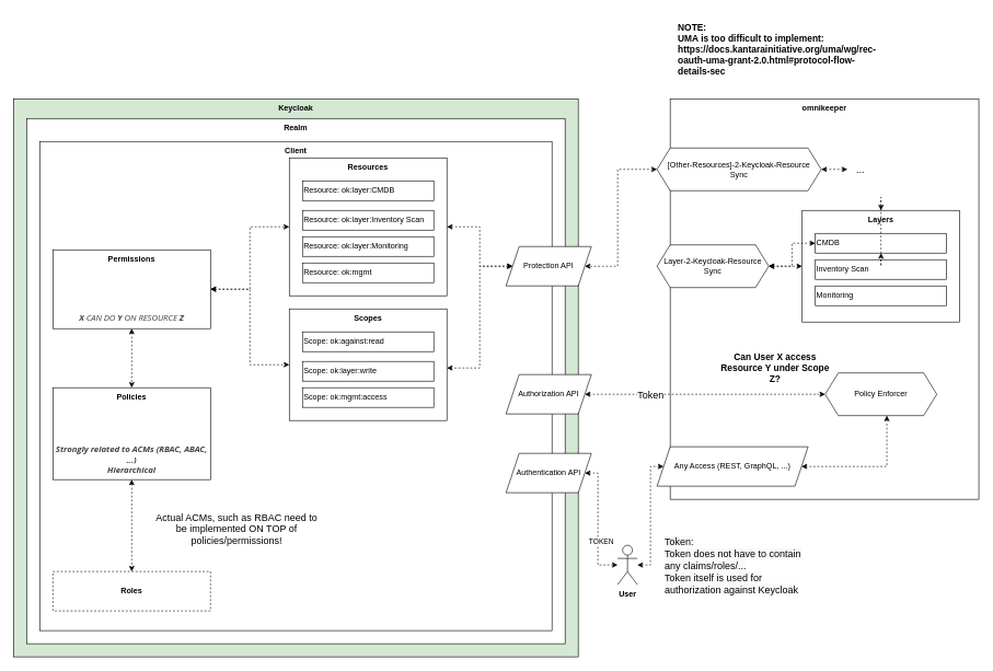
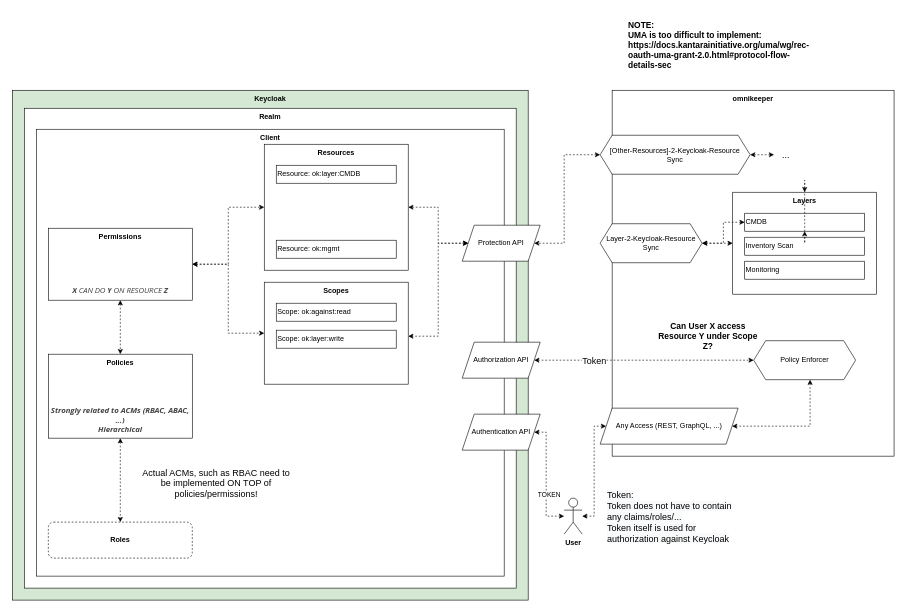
  <mxCell id="0" />
  <mxCell id="1" parent="0" />
  <mxCell id="2" value="Keycloak" style="rounded=0;whiteSpace=wrap;html=1;verticalAlign=top;fontStyle=1;fillColor=#d5e8d4;" vertex="1" parent="1"><mxGeometry x="20" y="150" width="860" height="850" as="geometry" /></mxCell>
  <mxCell id="3" value="Realm" style="rounded=0;whiteSpace=wrap;html=1;verticalAlign=top;fontStyle=1" vertex="1" parent="1"><mxGeometry x="40" y="180" width="820" height="800" as="geometry" /></mxCell>
  <mxCell id="4" value="Client" style="rounded=0;whiteSpace=wrap;html=1;verticalAlign=top;fontStyle=1" vertex="1" parent="1"><mxGeometry x="60" y="215" width="780" height="745" as="geometry" /></mxCell>
  <mxCell id="5" value="" style="group" vertex="1" connectable="0" parent="1"><mxGeometry x="440" y="240" width="240" height="210" as="geometry" /></mxCell>
  <mxCell id="6" value="Resources" style="rounded=0;whiteSpace=wrap;html=1;verticalAlign=top;fontStyle=1" vertex="1" parent="5"><mxGeometry width="240" height="210" as="geometry" /></mxCell>
  <mxCell id="7" value="Resource: ok:layer:CMDB" style="rounded=0;whiteSpace=wrap;html=1;align=left;" vertex="1" parent="5"><mxGeometry x="20" y="35" width="200" height="30" as="geometry" /></mxCell>
- <mxCell id="8" value="Resource: ok:layer:Inventory Scan" style="rounded=0;whiteSpace=wrap;html=1;align=left;" vertex="1" parent="5"><mxGeometry x="20" y="80" width="200" height="30" as="geometry" /></mxCell>
- <mxCell id="9" value="Resource: ok:layer:Monitoring" style="rounded=0;whiteSpace=wrap;html=1;align=left;" vertex="1" parent="5"><mxGeometry x="20" y="120" width="200" height="30" as="geometry" /></mxCell>
  <mxCell id="10" value="Resource: ok:mgmt" style="rounded=0;whiteSpace=wrap;html=1;align=left;" vertex="1" parent="5"><mxGeometry x="20" y="160" width="200" height="30" as="geometry" /></mxCell>
  <mxCell id="11" value="omnikeeper" style="rounded=0;whiteSpace=wrap;html=1;verticalAlign=top;fontStyle=1" vertex="1" parent="1"><mxGeometry x="1020" y="150" width="470" height="610" as="geometry" /></mxCell>
  <mxCell id="12" value="" style="group" vertex="1" connectable="0" parent="1"><mxGeometry x="1221" y="320" width="240" height="170" as="geometry" /></mxCell>
  <mxCell id="13" value="Layers" style="rounded=0;whiteSpace=wrap;html=1;verticalAlign=top;fontStyle=1" vertex="1" parent="12"><mxGeometry width="240" height="170" as="geometry" /></mxCell>
  <mxCell id="14" value="CMDB" style="rounded=0;whiteSpace=wrap;html=1;align=left;" vertex="1" parent="12"><mxGeometry x="20" y="35" width="200" height="30" as="geometry" /></mxCell>
  <mxCell id="15" value="Inventory Scan" style="rounded=0;whiteSpace=wrap;html=1;align=left;" vertex="1" parent="12"><mxGeometry x="20" y="75" width="200" height="30" as="geometry" /></mxCell>
  <mxCell id="16" value="Monitoring" style="rounded=0;whiteSpace=wrap;html=1;align=left;" vertex="1" parent="12"><mxGeometry x="20" y="115" width="200" height="30" as="geometry" /></mxCell>
  <mxCell id="17" style="edgeStyle=orthogonalEdgeStyle;rounded=0;orthogonalLoop=1;jettySize=auto;html=1;startArrow=classic;startFill=1;dashed=1;" edge="1" parent="1" source="19" target="14"><mxGeometry relative="1" as="geometry" /></mxCell>
  <mxCell id="18" style="edgeStyle=orthogonalEdgeStyle;rounded=0;orthogonalLoop=1;jettySize=auto;html=1;startArrow=classic;startFill=1;dashed=1;" edge="1" parent="1" source="19" target="13"><mxGeometry relative="1" as="geometry" /></mxCell>
  <mxCell id="19" value="Layer-2-Keycloak-Resource Sync" style="shape=hexagon;perimeter=hexagonPerimeter2;whiteSpace=wrap;html=1;fixedSize=1;align=center;" vertex="1" parent="1"><mxGeometry x="1000" y="372.5" width="170" height="65" as="geometry" /></mxCell>
  <mxCell id="20" style="edgeStyle=orthogonalEdgeStyle;rounded=0;orthogonalLoop=1;jettySize=auto;html=1;startArrow=classic;startFill=1;dashed=1;" edge="1" parent="1" source="22" target="6"><mxGeometry relative="1" as="geometry"><Array as="points"><mxPoint x="730" y="405" /><mxPoint x="730" y="345" /></Array></mxGeometry></mxCell>
  <mxCell id="21" style="edgeStyle=orthogonalEdgeStyle;rounded=0;orthogonalLoop=1;jettySize=auto;html=1;startArrow=classic;startFill=1;dashed=1;" edge="1" parent="1" source="22" target="49"><mxGeometry relative="1" as="geometry"><Array as="points"><mxPoint x="730" y="405" /><mxPoint x="730" y="560" /></Array></mxGeometry></mxCell>
  <mxCell id="22" value="Protection API" style="shape=parallelogram;perimeter=parallelogramPerimeter;whiteSpace=wrap;html=1;fixedSize=1;align=center;" vertex="1" parent="1"><mxGeometry x="770" y="375" width="130" height="60" as="geometry" /></mxCell>
  <mxCell id="23" value="Any Access (REST, GraphQL, ...)" style="shape=parallelogram;perimeter=parallelogramPerimeter;whiteSpace=wrap;html=1;fixedSize=1;align=center;" vertex="1" parent="1"><mxGeometry x="1000" y="680" width="230" height="60" as="geometry" /></mxCell>
  <mxCell id="24" style="edgeStyle=orthogonalEdgeStyle;rounded=0;orthogonalLoop=1;jettySize=auto;html=1;dashed=1;startArrow=classic;startFill=1;" edge="1" parent="1" source="25" target="23"><mxGeometry relative="1" as="geometry"><Array as="points"><mxPoint x="1350" y="710" /></Array></mxGeometry></mxCell>
  <mxCell id="25" value="Policy Enforcer" style="shape=hexagon;perimeter=hexagonPerimeter2;whiteSpace=wrap;html=1;fixedSize=1;align=center;" vertex="1" parent="1"><mxGeometry x="1256" y="567.5" width="170" height="65" as="geometry" /></mxCell>
  <mxCell id="26" style="edgeStyle=orthogonalEdgeStyle;rounded=0;orthogonalLoop=1;jettySize=auto;html=1;dashed=1;startArrow=classic;startFill=1;" edge="1" parent="1" source="13" target="14"><mxGeometry relative="1" as="geometry" /></mxCell>
  <mxCell id="27" style="edgeStyle=orthogonalEdgeStyle;rounded=0;orthogonalLoop=1;jettySize=auto;html=1;dashed=1;startArrow=classic;startFill=1;" edge="1" parent="1" source="29" target="25"><mxGeometry relative="1" as="geometry" /></mxCell>
  <mxCell id="28" value="Token" style="edgeLabel;html=1;align=center;verticalAlign=middle;resizable=0;points=[];fontSize=15;" vertex="1" connectable="0" parent="27"><mxGeometry x="-0.315" y="5" relative="1" as="geometry"><mxPoint x="-26" y="5" as="offset" /></mxGeometry></mxCell>
  <mxCell id="29" value="Authorization API" style="shape=parallelogram;perimeter=parallelogramPerimeter;whiteSpace=wrap;html=1;fixedSize=1;align=center;" vertex="1" parent="1"><mxGeometry x="770" y="570" width="130" height="60" as="geometry" /></mxCell>
  <mxCell id="30" value="Can User X access Resource Y under Scope Z?" style="text;html=1;strokeColor=none;fillColor=none;align=center;verticalAlign=middle;whiteSpace=wrap;rounded=0;fontStyle=1;fontSize=14;" vertex="1" parent="1"><mxGeometry x="1090" y="530" width="180" height="60" as="geometry" /></mxCell>
  <mxCell id="31" style="edgeStyle=orthogonalEdgeStyle;rounded=0;orthogonalLoop=1;jettySize=auto;html=1;dashed=1;startArrow=classic;startFill=1;" edge="1" parent="1" source="32" target="23"><mxGeometry relative="1" as="geometry"><Array as="points"><mxPoint x="990" y="860" /><mxPoint x="990" y="710" /></Array></mxGeometry></mxCell>
  <mxCell id="32" value="User" style="shape=umlActor;verticalLabelPosition=bottom;verticalAlign=top;html=1;outlineConnect=0;align=center;fontStyle=1" vertex="1" parent="1"><mxGeometry x="940" y="830" width="30" height="60" as="geometry" /></mxCell>
  <mxCell id="33" style="edgeStyle=orthogonalEdgeStyle;rounded=0;orthogonalLoop=1;jettySize=auto;html=1;dashed=1;startArrow=classic;startFill=1;" edge="1" parent="1" source="35" target="32"><mxGeometry relative="1" as="geometry"><Array as="points"><mxPoint x="910" y="720" /><mxPoint x="910" y="860" /></Array></mxGeometry></mxCell>
  <mxCell id="34" value="TOKEN" style="edgeLabel;html=1;align=center;verticalAlign=middle;resizable=0;points=[];" vertex="1" connectable="0" parent="33"><mxGeometry x="0.31" y="4" relative="1" as="geometry"><mxPoint as="offset" /></mxGeometry></mxCell>
  <mxCell id="35" value="Authentication API" style="shape=parallelogram;perimeter=parallelogramPerimeter;whiteSpace=wrap;html=1;fixedSize=1;align=center;" vertex="1" parent="1"><mxGeometry x="770" y="690" width="130" height="60" as="geometry" /></mxCell>
- <mxCell id="36" value="NOTE:&lt;br&gt;UMA is too difficult to implement:&amp;nbsp;&lt;br&gt;https://docs.kantarainitiative.org/uma/wg/rec-oauth-uma-grant-2.0.html#protocol-flow-details-sec" style="text;html=1;strokeColor=none;fillColor=none;align=left;verticalAlign=middle;whiteSpace=wrap;rounded=0;fontStyle=1;fontSize=14;" vertex="1" parent="1"><mxGeometry x="1030" width="320" height="110" as="geometry" y="20" /></mxCell>
+ <mxCell id="36" value="NOTE:&lt;br&gt;UMA is too difficult to implement:&amp;nbsp;&lt;br&gt;https://docs.kantarainitiative.org/uma/wg/rec-oauth-uma-grant-2.0.html#protocol-flow-details-sec" style="text;html=1;strokeColor=none;fillColor=none;align=left;verticalAlign=middle;whiteSpace=wrap;rounded=0;fontStyle=1;fontSize=14;" vertex="1" parent="1"><mxGeometry x="1045" y="20" width="320" height="110" as="geometry" /></mxCell>
  <mxCell id="37" style="edgeStyle=orthogonalEdgeStyle;rounded=0;orthogonalLoop=1;jettySize=auto;html=1;dashed=1;fontSize=15;startArrow=classic;startFill=1;" edge="1" parent="1" source="38" target="54"><mxGeometry relative="1" as="geometry" /></mxCell>
  <mxCell id="38" value="Policies" style="rounded=0;whiteSpace=wrap;html=1;verticalAlign=top;fontStyle=1" vertex="1" parent="1"><mxGeometry x="80" y="590" width="240" height="140" as="geometry" /></mxCell>
  <mxCell id="39" style="edgeStyle=orthogonalEdgeStyle;rounded=0;orthogonalLoop=1;jettySize=auto;html=1;dashed=1;fontSize=13;startArrow=classic;startFill=1;" edge="1" parent="1" source="55" target="38"><mxGeometry relative="1" as="geometry" /></mxCell>
  <mxCell id="40" style="edgeStyle=orthogonalEdgeStyle;rounded=0;orthogonalLoop=1;jettySize=auto;html=1;entryX=0;entryY=0.5;entryDx=0;entryDy=0;dashed=1;fontSize=13;startArrow=classic;startFill=1;" edge="1" parent="1" source="55" target="6"><mxGeometry relative="1" as="geometry" /></mxCell>
  <mxCell id="41" style="edgeStyle=orthogonalEdgeStyle;rounded=0;orthogonalLoop=1;jettySize=auto;html=1;dashed=1;fontSize=13;startArrow=classic;startFill=1;" edge="1" parent="1" source="55" target="49"><mxGeometry relative="1" as="geometry" /></mxCell>
  <mxCell id="42" value="&lt;font color=&quot;#444444&quot; face=&quot;open sans, dejavu sans, sans-serif&quot;&gt;&lt;span style=&quot;letter-spacing: -0.065px ; background-color: rgb(255 , 255 , 255)&quot;&gt;&lt;b&gt;Strongly related to ACMs (RBAC, ABAC, ...)&lt;br&gt;Hierarchical&lt;br&gt;&lt;/b&gt;&lt;/span&gt;&lt;/font&gt;" style="text;whiteSpace=wrap;html=1;fontSize=13;align=center;fontStyle=2" vertex="1" parent="1"><mxGeometry x="80" y="670" width="240" height="60" as="geometry" /></mxCell>
  <mxCell id="43" style="edgeStyle=orthogonalEdgeStyle;rounded=0;orthogonalLoop=1;jettySize=auto;html=1;dashed=1;fontSize=15;startArrow=classic;startFill=1;" edge="1" parent="1" source="45" target="22"><mxGeometry relative="1" as="geometry"><Array as="points"><mxPoint x="940" y="258" /><mxPoint x="940" y="405" /></Array></mxGeometry></mxCell>
  <mxCell id="44" style="edgeStyle=orthogonalEdgeStyle;rounded=0;orthogonalLoop=1;jettySize=auto;html=1;dashed=1;fontSize=15;startArrow=classic;startFill=1;" edge="1" parent="1" source="45" target="46"><mxGeometry relative="1" as="geometry"><mxPoint x="1660" y="257.5" as="targetPoint" /></mxGeometry></mxCell>
  <mxCell id="45" value="[Other-Resources]-2-Keycloak-Resource&lt;br&gt;Sync" style="shape=hexagon;perimeter=hexagonPerimeter2;whiteSpace=wrap;html=1;fixedSize=1;align=center;" vertex="1" parent="1"><mxGeometry x="1000" y="225" width="250" height="65" as="geometry" /></mxCell>
  <mxCell id="46" value="..." style="text;html=1;strokeColor=none;fillColor=none;align=center;verticalAlign=middle;whiteSpace=wrap;rounded=0;fontSize=15;" vertex="1" parent="1"><mxGeometry x="1290" y="247.5" width="40" height="20" as="geometry" /></mxCell>
  <mxCell id="47" value="&lt;span style=&quot;color: rgb(0 , 0 , 0) ; font-family: &amp;#34;helvetica&amp;#34; ; font-size: 15px ; font-style: normal ; font-weight: 400 ; letter-spacing: normal ; text-align: center ; text-indent: 0px ; text-transform: none ; word-spacing: 0px ; background-color: rgb(248 , 249 , 250) ; display: inline ; float: none&quot;&gt;Token:&lt;/span&gt;&lt;br style=&quot;color: rgb(0 , 0 , 0) ; font-family: &amp;#34;helvetica&amp;#34; ; font-size: 15px ; font-style: normal ; font-weight: 400 ; letter-spacing: normal ; text-align: center ; text-indent: 0px ; text-transform: none ; word-spacing: 0px ; background-color: rgb(248 , 249 , 250)&quot;&gt;&lt;span style=&quot;color: rgb(0 , 0 , 0) ; font-family: &amp;#34;helvetica&amp;#34; ; font-size: 15px ; font-style: normal ; font-weight: 400 ; letter-spacing: normal ; text-align: center ; text-indent: 0px ; text-transform: none ; word-spacing: 0px ; background-color: rgb(248 , 249 , 250) ; display: inline ; float: none&quot;&gt;Token does not have to contain any claims/roles/...&lt;br&gt;Token itself is used for authorization against Keycloak&lt;br&gt;&lt;/span&gt;" style="text;whiteSpace=wrap;html=1;fontSize=15;" vertex="1" parent="1"><mxGeometry x="1010" y="810" width="210" height="70" as="geometry" /></mxCell>
  <mxCell id="48" value="" style="group" vertex="1" connectable="0" parent="1"><mxGeometry x="440" y="470" width="240" height="170" as="geometry" /></mxCell>
  <mxCell id="49" value="Scopes" style="rounded=0;whiteSpace=wrap;html=1;verticalAlign=top;fontStyle=1" vertex="1" parent="48"><mxGeometry width="240" height="170" as="geometry" /></mxCell>
  <mxCell id="50" value="Scope: ok:against:read" style="rounded=0;whiteSpace=wrap;html=1;align=left;" vertex="1" parent="48"><mxGeometry x="20" y="35" width="200" height="30" as="geometry" /></mxCell>
  <mxCell id="51" value="Scope: ok:layer:write" style="rounded=0;whiteSpace=wrap;html=1;align=left;" vertex="1" parent="48"><mxGeometry x="20" y="80" width="200" height="30" as="geometry" /></mxCell>
- <mxCell id="52" value="Scope: ok:mgmt:access" style="rounded=0;whiteSpace=wrap;html=1;align=left;" vertex="1" parent="48"><mxGeometry x="20" y="120" width="200" height="30" as="geometry" /></mxCell>
  <mxCell id="53" value="Actual ACMs, such as RBAC need to be implemented ON TOP of policies/permissions!" style="text;html=1;strokeColor=none;fillColor=none;align=center;verticalAlign=middle;whiteSpace=wrap;rounded=0;fontSize=15;" vertex="1" parent="1"><mxGeometry x="230" y="760" width="260" height="90" as="geometry" /></mxCell>
- <mxCell id="54" value="Roles" style="rounded=0;whiteSpace=wrap;html=1;verticalAlign=middle;fontStyle=1;dashed=1;" vertex="1" parent="1"><mxGeometry x="80" y="870" width="240" height="60" as="geometry" /></mxCell>
+ <mxCell id="54" value="Roles" style="whiteSpace=wrap;html=1;verticalAlign=middle;fontStyle=1;dashed=1;rounded=1;" vertex="1" parent="1"><mxGeometry x="80" y="870" width="240" height="60" as="geometry" /></mxCell>
  <mxCell id="55" value="Permissions" style="rounded=0;whiteSpace=wrap;html=1;verticalAlign=top;fontStyle=1" vertex="1" parent="1"><mxGeometry x="80" y="380" width="240" height="120" as="geometry" /></mxCell>
  <mxCell id="56" value="&lt;strong style=&quot;box-sizing: border-box; font-weight: bold; line-height: inherit; letter-spacing: -0.005em; color: rgb(68, 68, 68); font-family: &amp;quot;open sans&amp;quot;, &amp;quot;dejavu sans&amp;quot;, sans-serif; font-size: 13px; text-indent: 0px; text-transform: none; word-spacing: 0px; background-color: rgb(255, 255, 255);&quot;&gt;X&lt;/strong&gt;&lt;span style=&quot;color: rgb(68, 68, 68); font-family: &amp;quot;open sans&amp;quot;, &amp;quot;dejavu sans&amp;quot;, sans-serif; font-size: 13px; font-weight: 400; letter-spacing: -0.17px; text-indent: 0px; text-transform: none; word-spacing: 0px; background-color: rgb(255, 255, 255); display: inline; float: none;&quot;&gt;&lt;span style=&quot;font-size: 13px;&quot;&gt;&amp;nbsp;&lt;/span&gt;CAN DO&lt;span style=&quot;font-size: 13px;&quot;&gt;&amp;nbsp;&lt;/span&gt;&lt;/span&gt;&lt;strong style=&quot;box-sizing: border-box; font-weight: bold; line-height: inherit; letter-spacing: -0.005em; color: rgb(68, 68, 68); font-family: &amp;quot;open sans&amp;quot;, &amp;quot;dejavu sans&amp;quot;, sans-serif; font-size: 13px; text-indent: 0px; text-transform: none; word-spacing: 0px; background-color: rgb(255, 255, 255);&quot;&gt;Y&lt;/strong&gt;&lt;span style=&quot;color: rgb(68, 68, 68); font-family: &amp;quot;open sans&amp;quot;, &amp;quot;dejavu sans&amp;quot;, sans-serif; font-size: 13px; font-weight: 400; letter-spacing: -0.17px; text-indent: 0px; text-transform: none; word-spacing: 0px; background-color: rgb(255, 255, 255); display: inline; float: none;&quot;&gt;&lt;span style=&quot;font-size: 13px;&quot;&gt;&amp;nbsp;&lt;/span&gt;ON RESOURCE&lt;span style=&quot;font-size: 13px;&quot;&gt;&amp;nbsp;&lt;/span&gt;&lt;/span&gt;&lt;strong style=&quot;box-sizing: border-box; font-weight: bold; line-height: inherit; letter-spacing: -0.005em; color: rgb(68, 68, 68); font-family: &amp;quot;open sans&amp;quot;, &amp;quot;dejavu sans&amp;quot;, sans-serif; font-size: 13px; text-indent: 0px; text-transform: none; word-spacing: 0px; background-color: rgb(255, 255, 255);&quot;&gt;Z&lt;/strong&gt;" style="text;whiteSpace=wrap;html=1;fontSize=13;align=center;fontStyle=2" vertex="1" parent="1"><mxGeometry x="80" y="470" width="240" height="30" as="geometry" /></mxCell>
